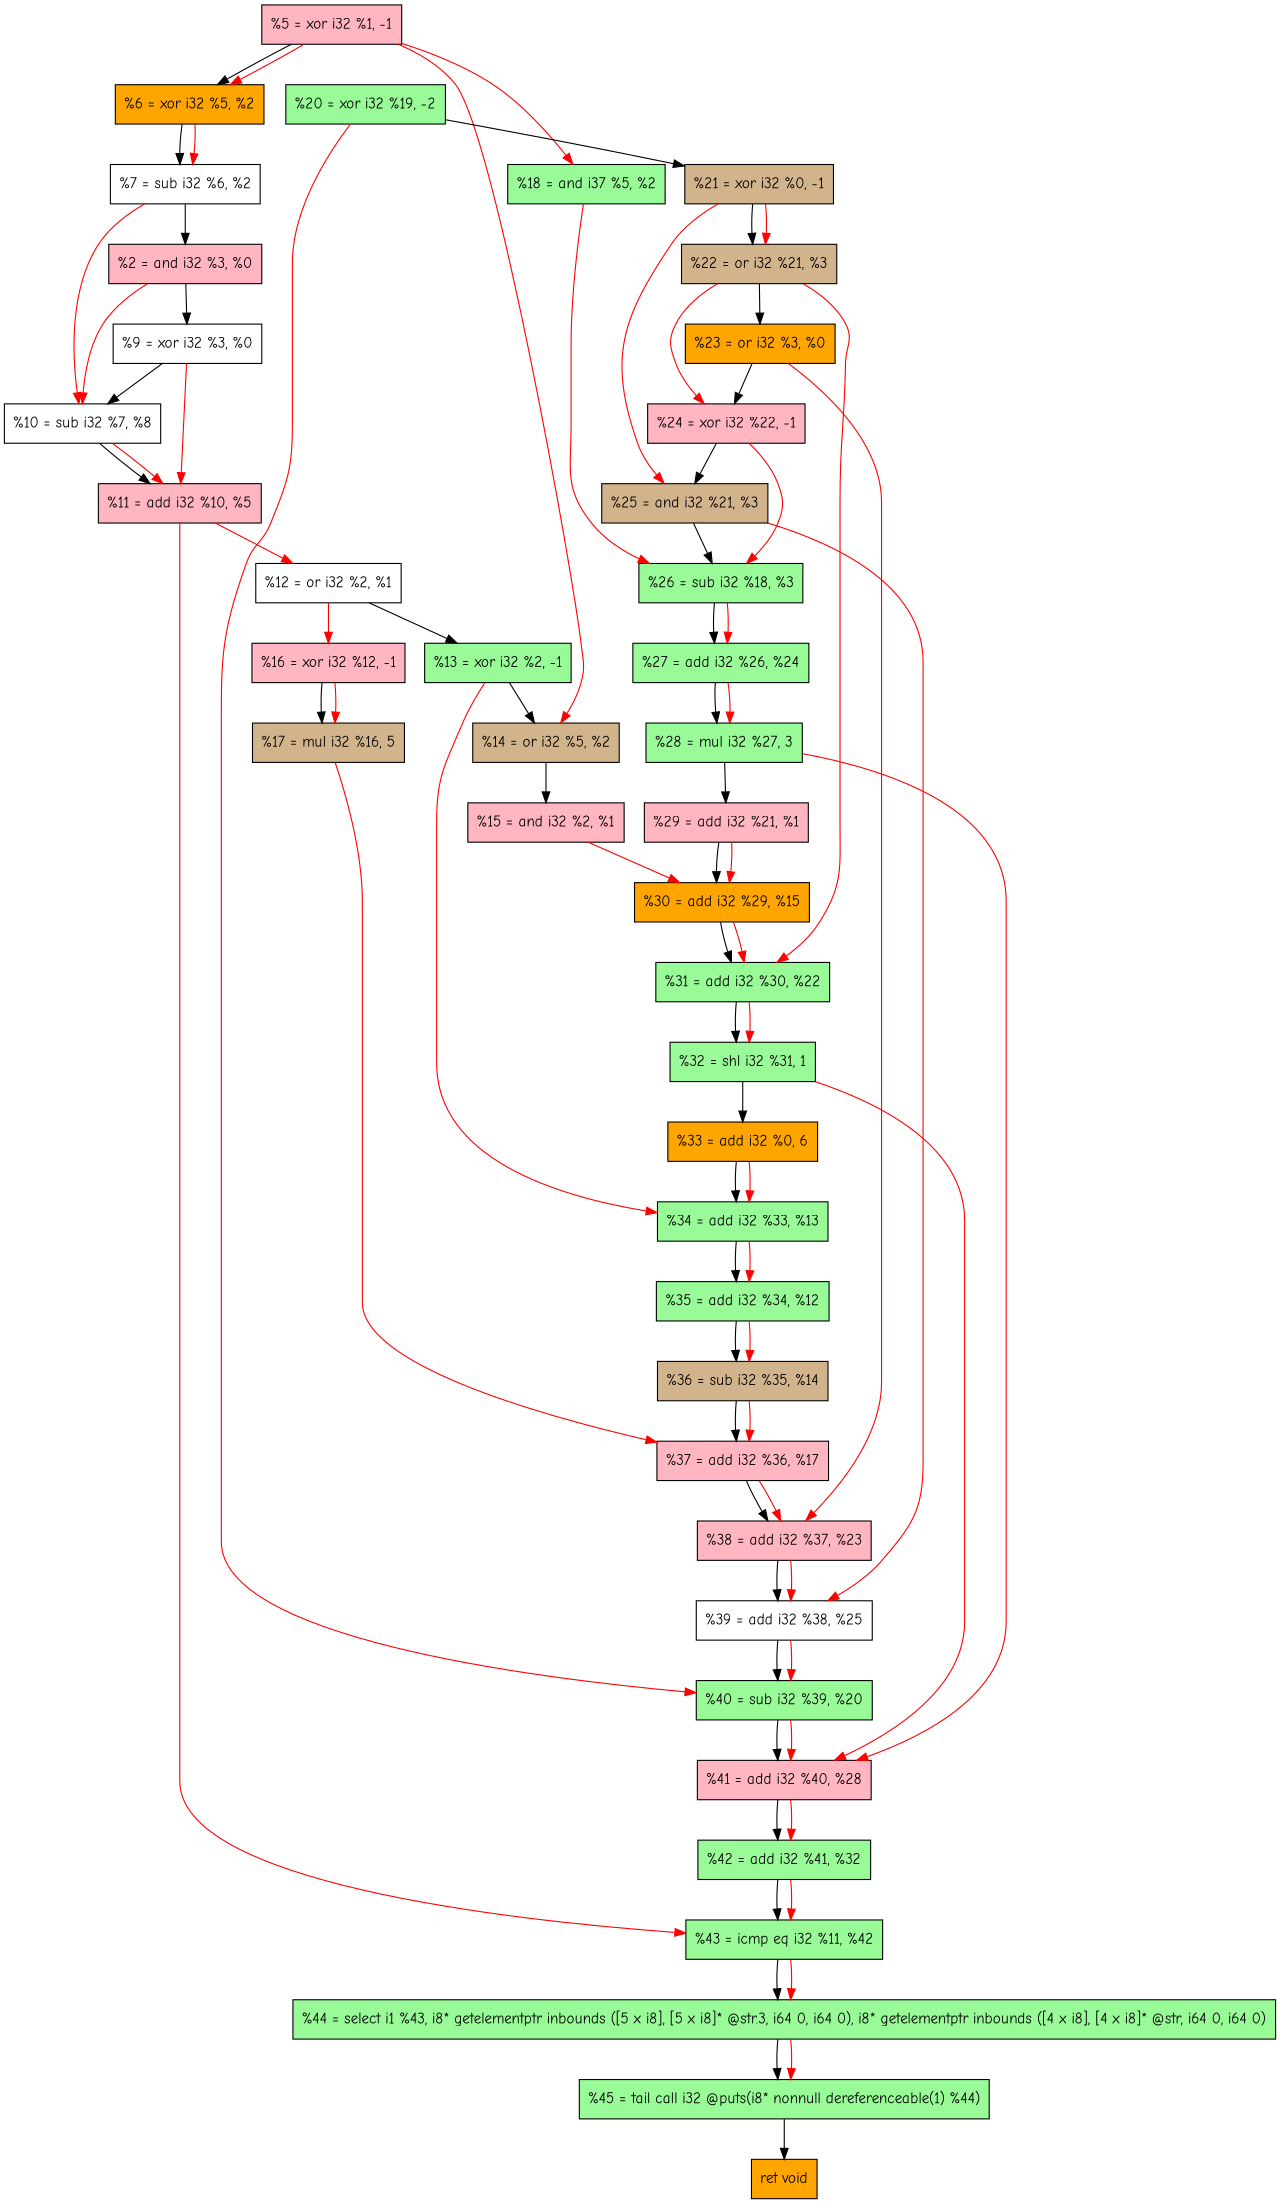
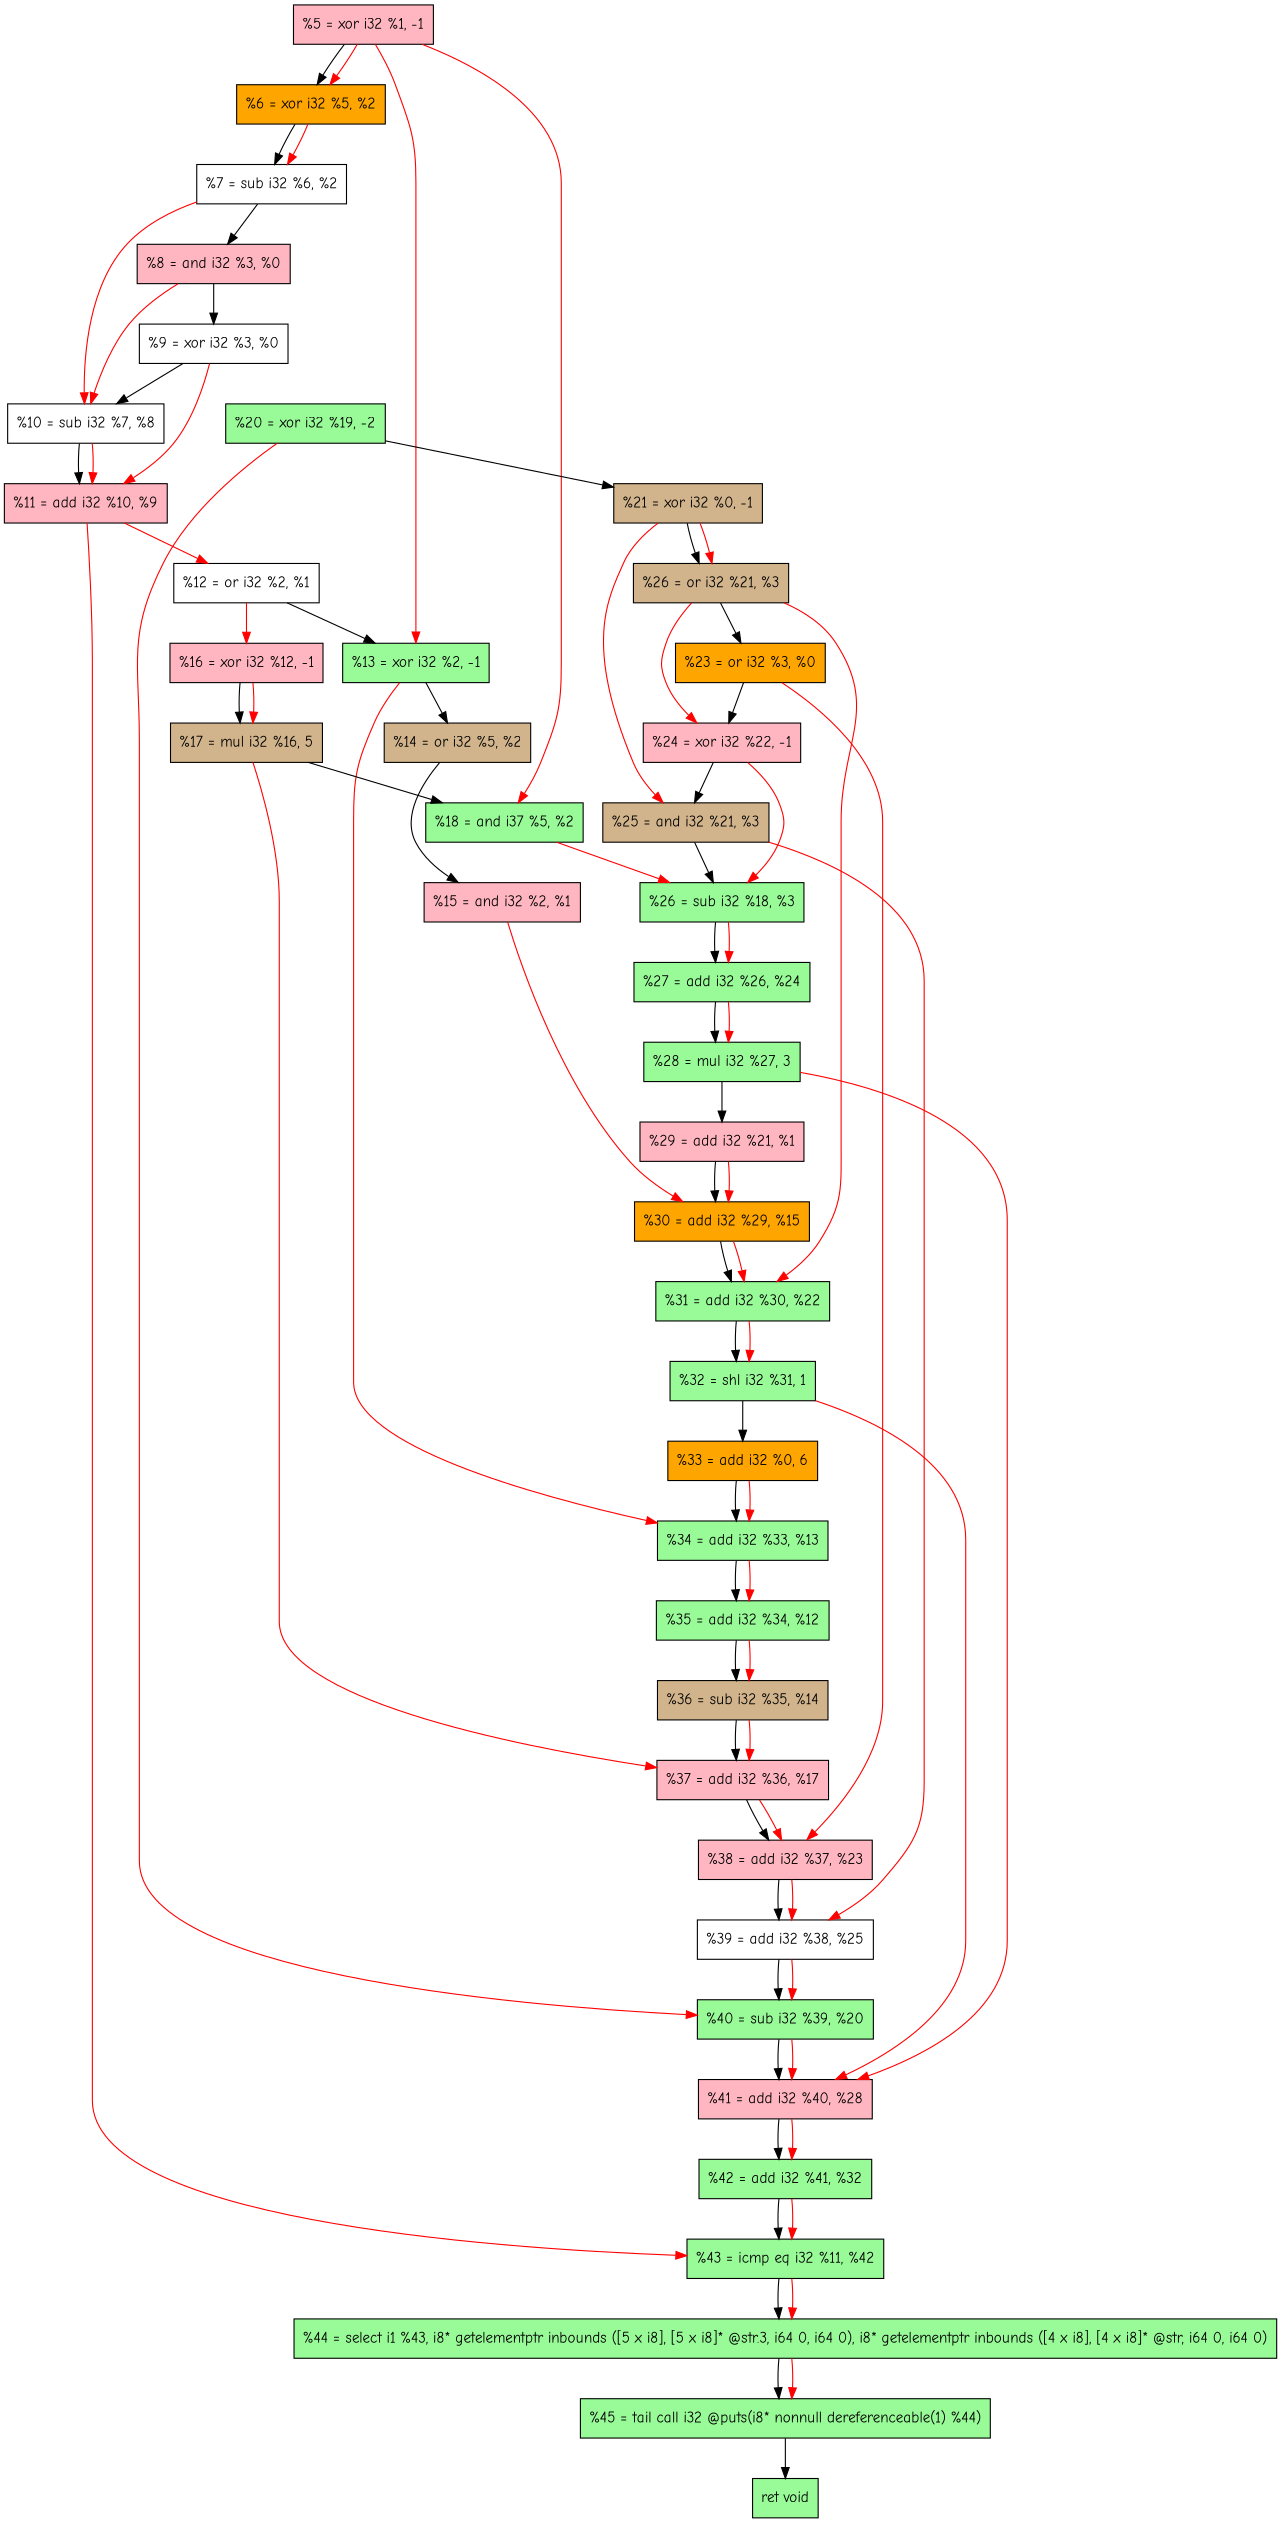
  digraph {
    fontname="Comic Neue"
    node [fillcolor=palegreen fontname="Comic Neue" shape=record style=filled]
    edge [fontname="Comic Neue" color=red]
    n1 [fillcolor=lightpink label="  %5 = xor i32 %1, -1"]
    n2 [fillcolor=orange label="  %6 = xor i32 %5, %2"]
    n3 [fillcolor=tan label="  %14 = or i32 %5, %2"]
    n4 [label="%18 = and i37 %5, %2"]
    n5 [fillcolor=white label="  %7 = sub i32 %6, %2"]
    n6 [fillcolor=lightpink label="  %15 = and i32 %2, %1"]
    n7 [label="  %26 = sub i32 %18, %3"]
-   n8 [fillcolor=lightpink label="%2 = and i32 %3, %0"]
+   n8 [fillcolor=lightpink label="  %8 = and i32 %3, %0"]
    n9 [fillcolor=white label="  %10 = sub i32 %7, %8"]
    n10 [fillcolor=white label="  %9 = xor i32 %3, %0"]
-   n11 [fillcolor=lightpink label="%11 = add i32 %10, %5"]
+   n11 [fillcolor=lightpink label="  %11 = add i32 %10, %9"]
    n12 [fillcolor=white label="  %12 = or i32 %2, %1"]
    n13 [label="  %43 = icmp eq i32 %11, %42"]
    n14 [label="  %13 = xor i32 %2, -1"]
    n15 [fillcolor=lightpink label="  %16 = xor i32 %12, -1"]
    n16 [label="  %44 = select i1 %43, i8* getelementptr inbounds ([5 x i8], [5 x i8]* @str.3, i64 0, i64 0), i8* getelementptr inbounds ([4 x i8], [4 x i8]* @str, i64 0, i64 0)"]
    n17 [label="  %34 = add i32 %33, %13"]
    n18 [fillcolor=tan label="  %17 = mul i32 %16, 5"]
    n19 [label="  %35 = add i32 %34, %12"]
    n20 [fillcolor=tan label="  %36 = sub i32 %35, %14"]
    n21 [fillcolor=orange label="  %30 = add i32 %29, %15"]
    n22 [fillcolor=lightpink label="  %37 = add i32 %36, %17"]
    n23 [label="  %31 = add i32 %30, %22"]
    n24 [fillcolor=lightpink label="  %38 = add i32 %37, %23"]
    n25 [label="  %27 = add i32 %26, %24"]
    n26 [label="  %20 = xor i32 %19, -2"]
    n27 [fillcolor=tan label="  %21 = xor i32 %0, -1"]
    n28 [label="  %40 = sub i32 %39, %20"]
-   n29 [fillcolor=tan label="  %22 = or i32 %21, %3"]
+   n29 [fillcolor=tan label="%26 = or i32 %21, %3"]
    n30 [fillcolor=tan label="  %25 = and i32 %21, %3"]
    n31 [fillcolor=lightpink label="  %41 = add i32 %40, %28"]
    n32 [fillcolor=orange label="  %23 = or i32 %3, %0"]
    n33 [fillcolor=lightpink label="  %24 = xor i32 %22, -1"]
    n34 [fillcolor=white label="  %39 = add i32 %38, %25"]
    n35 [fillcolor=lightpink label="  %29 = add i32 %21, %1"]
    n36 [label="  %32 = shl i32 %31, 1"]
    n37 [label="  %28 = mul i32 %27, 3"]
    n38 [label="  %42 = add i32 %41, %32"]
    n39 [fillcolor=orange label="  %33 = add i32 %0, 6"]
    n40 [label="  %45 = tail call i32 @puts(i8* nonnull dereferenceable(1) %44)"]
-   n41 [fillcolor=orange label="  ret void"]
+   n41 [label="  ret void"]
    n1 -> n2 [color=""]
    n1 -> n2
-   n1 -> n3
+   n1 -> n14
    n1 -> n4
    n2 -> n5 [color=""]
    n2 -> n5
    n3 -> n6 [color=""]
    n4 -> n7
    n5 -> n8 [color=""]
    n5 -> n9
    n6 -> n21
    n7 -> n25 [color=""]
    n7 -> n25
    n8 -> n9
    n8 -> n10 [color=""]
    n9 -> n11 [color=""]
    n9 -> n11
    n10 -> n9 [color=""]
    n10 -> n11
    n11 -> n12
    n11 -> n13
    n12 -> n14 [color=""]
    n12 -> n15
    n13 -> n16 [color=""]
    n13 -> n16
    n14 -> n3 [color=""]
    n14 -> n17
    n15 -> n18 [color=""]
    n15 -> n18
    n16 -> n40 [color=""]
    n16 -> n40
    n17 -> n19 [color=""]
    n17 -> n19
+   n18 -> n4 [color=""]
    n18 -> n22
    n19 -> n20 [color=""]
    n19 -> n20
    n20 -> n22 [color=""]
    n20 -> n22
    n21 -> n23 [color=""]
    n21 -> n23
    n22 -> n24 [color=""]
    n22 -> n24
    n23 -> n36 [color=""]
    n23 -> n36
    n24 -> n34 [color=""]
    n24 -> n34
    n25 -> n37 [color=""]
    n25 -> n37
    n26 -> n27 [color=""]
    n26 -> n28
    n27 -> n29 [color=""]
    n27 -> n29
    n27 -> n30
    n28 -> n31 [color=""]
    n28 -> n31
    n29 -> n23
    n29 -> n32 [color=""]
    n29 -> n33
    n30 -> n7 [color=""]
    n30 -> n34
    n31 -> n38 [color=""]
    n31 -> n38
    n32 -> n24
    n32 -> n33 [color=""]
    n33 -> n7
    n33 -> n30 [color=""]
    n34 -> n28 [color=""]
    n34 -> n28
    n35 -> n21 [color=""]
    n35 -> n21
    n36 -> n31
    n36 -> n39 [color=""]
    n37 -> n31
    n37 -> n35 [color=""]
    n38 -> n13 [color=""]
    n38 -> n13
    n39 -> n17 [color=""]
    n39 -> n17
    n40 -> n41 [color=""]
  }
